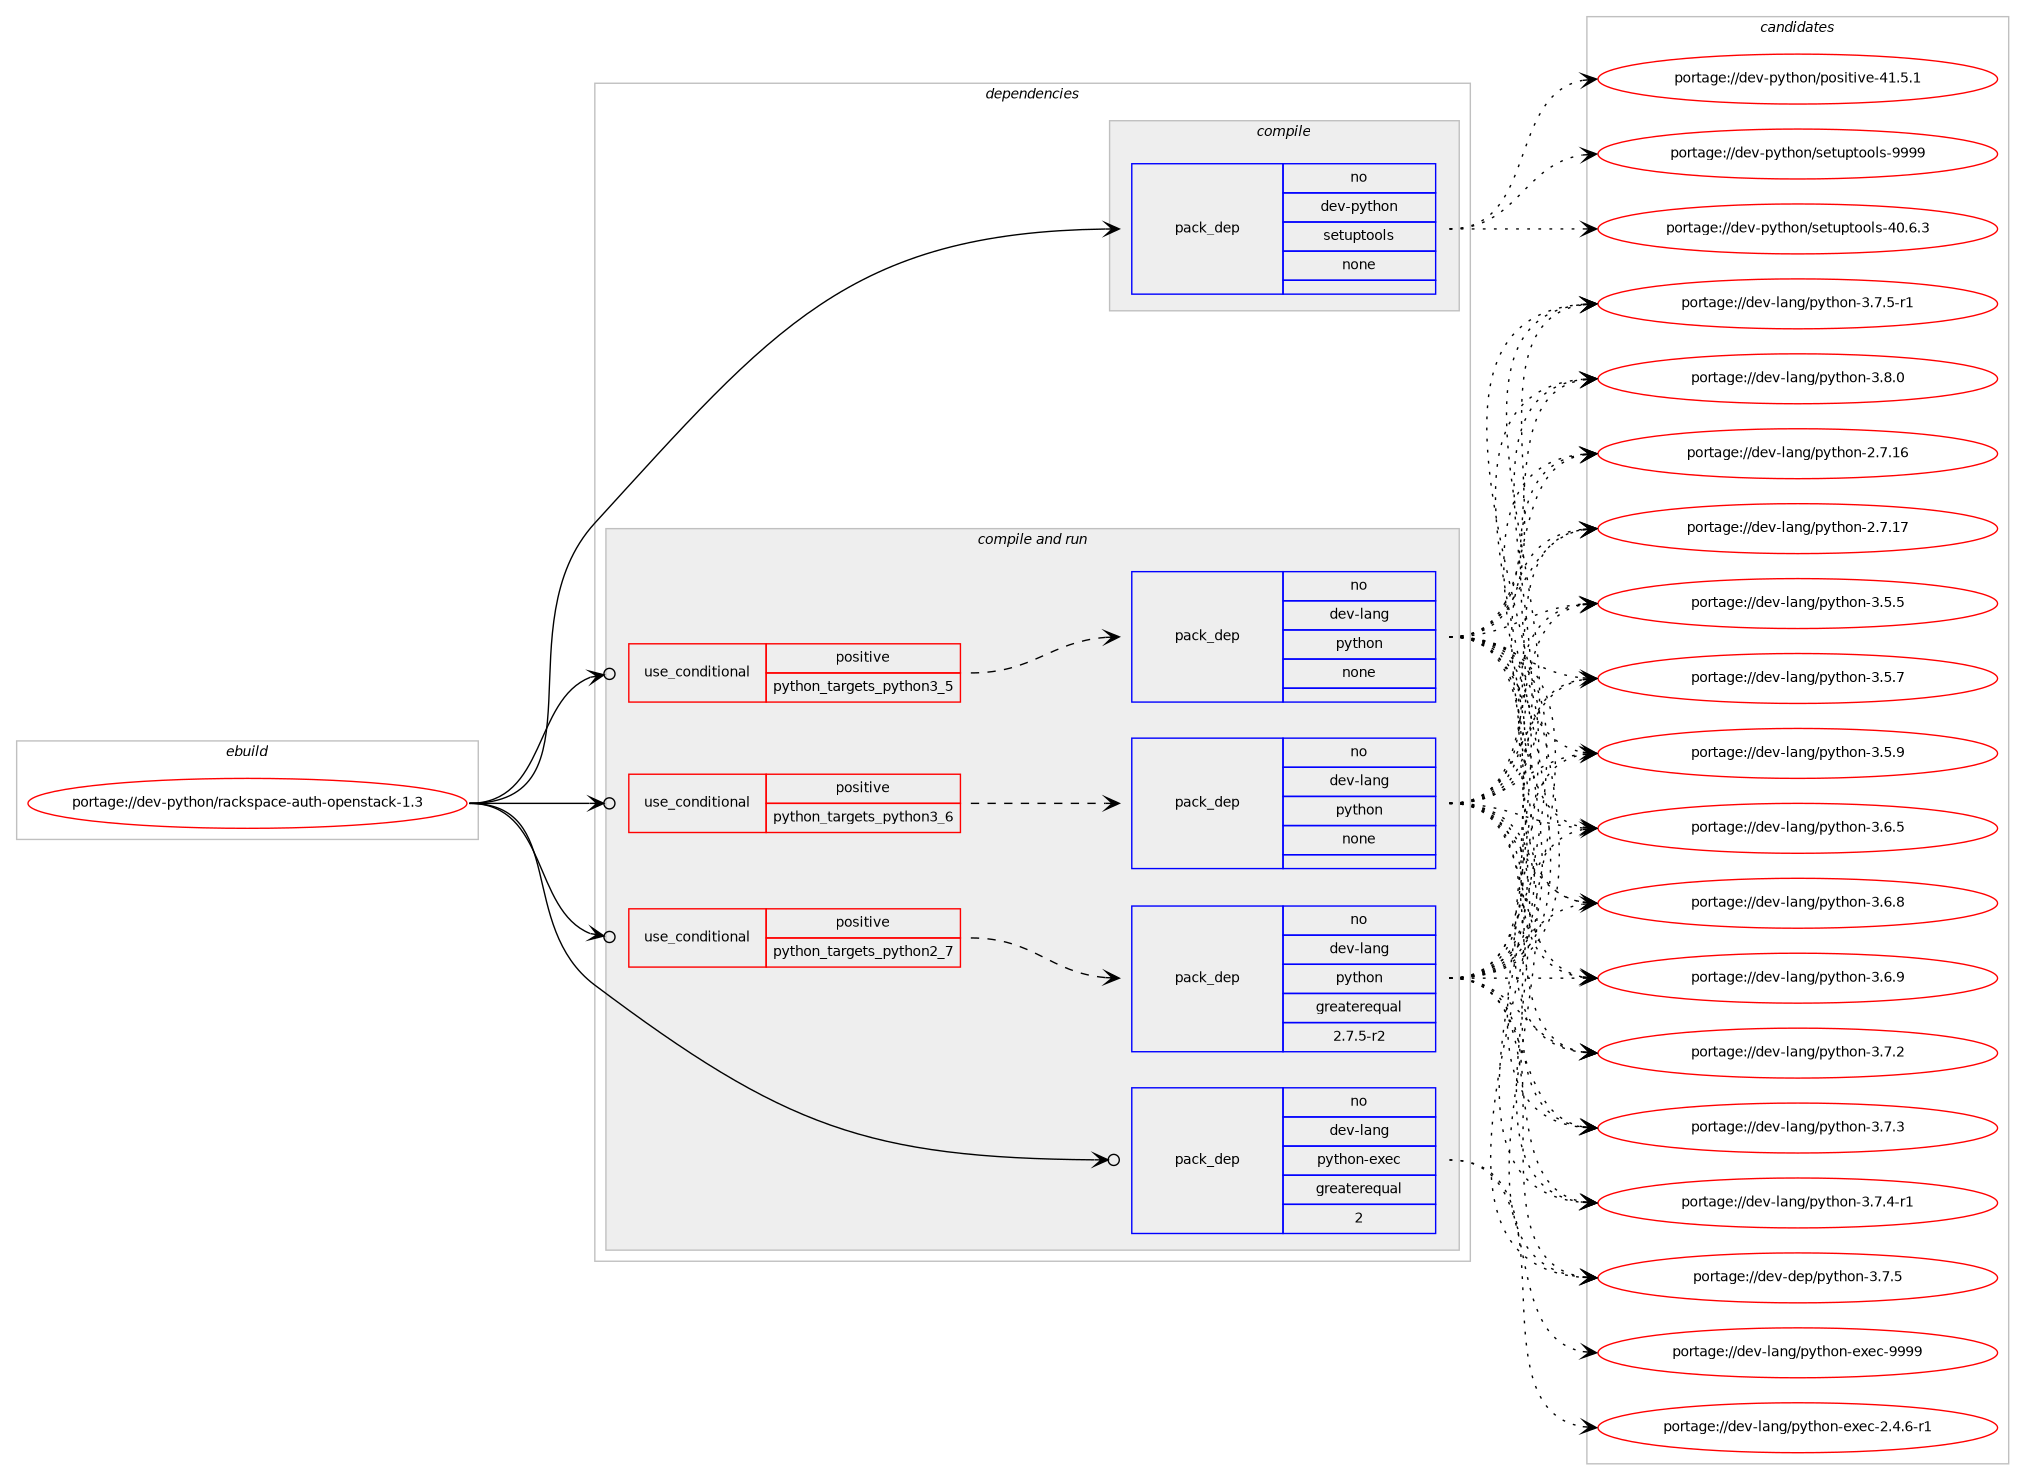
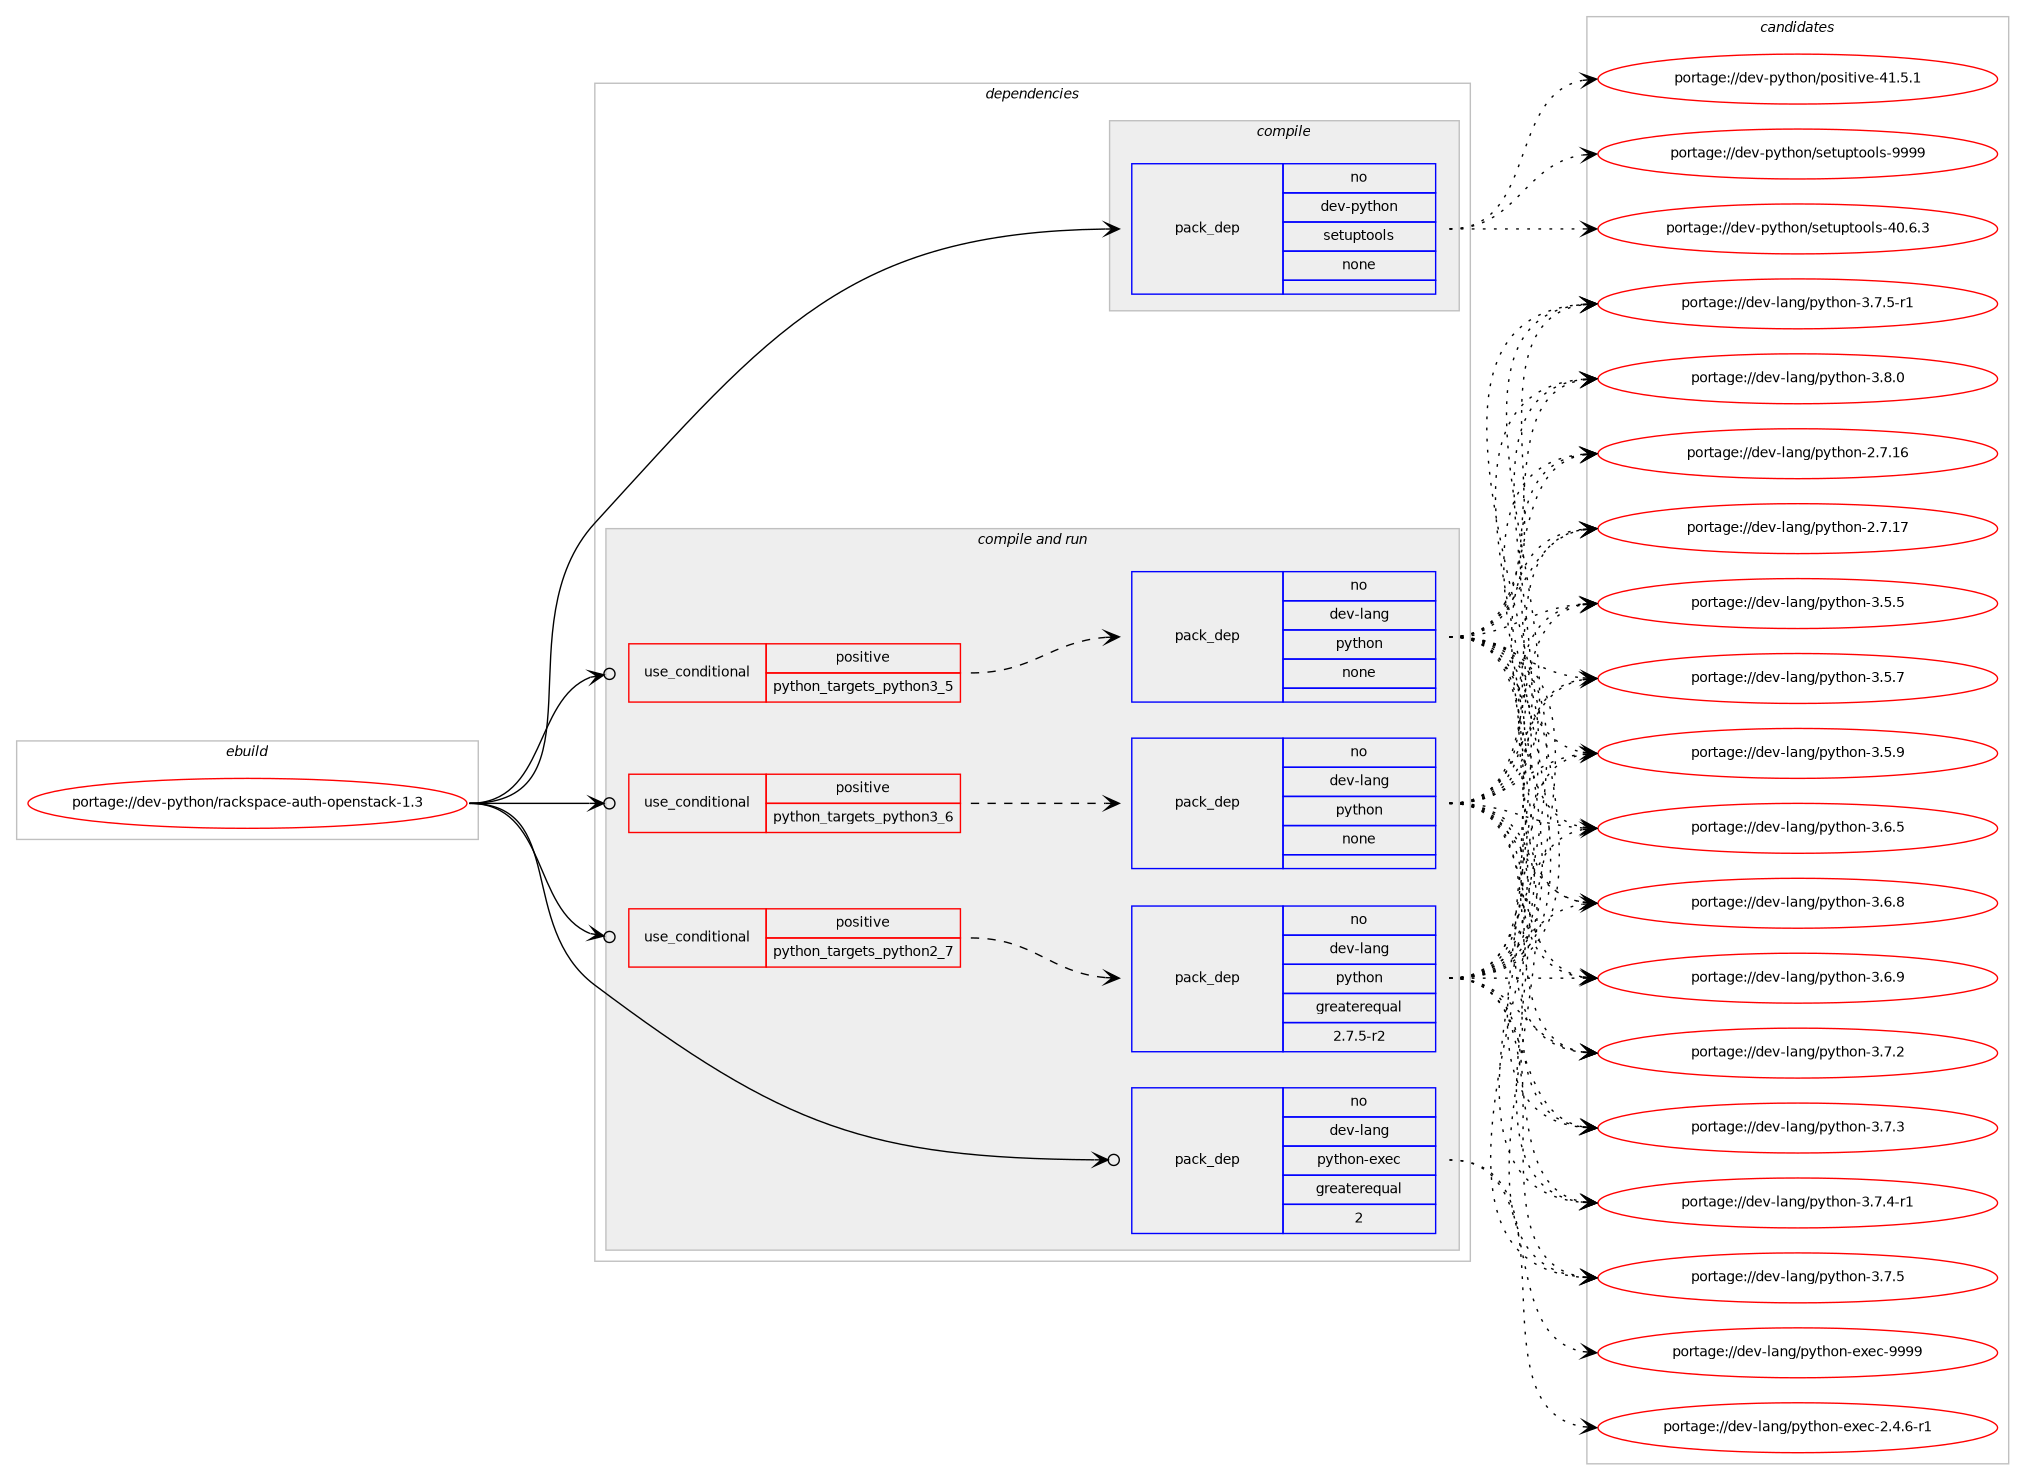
  digraph {
    compound=true
    concentrate=true
    fontname=Helvetica
    fontsize=10
    newrank=true
    rankdir=LR
    ranksep=1.5
    node [color=red fontname=Helvetica fontsize=10]
    edge [arrowhead=vee headport=w style=dotted tailport=e weight=100]
    n1 [label="portage://dev-python/rackspace-auth-openstack-1.3" width=4]
    n2 [color=blue label=<<TABLE BORDER="0" CELLBORDER="1" CELLSPACING="0" CELLPADDING="4" WIDTH="220"><TR><TD ROWSPAN="6" CELLPADDING="30">pack_dep</TD></TR><TR><TD WIDTH="110">no</TD></TR><TR><TD>dev-python</TD></TR><TR><TD>setuptools</TD></TR><TR><TD>none</TD></TR><TR><TD></TD></TR></TABLE>> shape=none]
    n3 [color=blue label=<<TABLE BORDER="0" CELLBORDER="1" CELLSPACING="0" CELLPADDING="4" WIDTH="220"><TR><TD ROWSPAN="6" CELLPADDING="30">pack_dep</TD></TR><TR><TD WIDTH="110">no</TD></TR><TR><TD>dev-lang</TD></TR><TR><TD>python</TD></TR><TR><TD>greaterequal</TD></TR><TR><TD>2.7.5-r2</TD></TR></TABLE>> shape=none]
    n4 [label=<<TABLE BORDER="0" CELLBORDER="1" CELLSPACING="0" CELLPADDING="4"><TR><TD ROWSPAN="3" CELLPADDING="10">use_conditional</TD></TR><TR><TD>positive</TD></TR><TR><TD>python_targets_python2_7</TD></TR></TABLE>> shape=none]
    n5 [color=blue label=<<TABLE BORDER="0" CELLBORDER="1" CELLSPACING="0" CELLPADDING="4" WIDTH="220"><TR><TD ROWSPAN="6" CELLPADDING="30">pack_dep</TD></TR><TR><TD WIDTH="110">no</TD></TR><TR><TD>dev-lang</TD></TR><TR><TD>python</TD></TR><TR><TD>none</TD></TR><TR><TD></TD></TR></TABLE>> shape=none]
    n6 [label=<<TABLE BORDER="0" CELLBORDER="1" CELLSPACING="0" CELLPADDING="4"><TR><TD ROWSPAN="3" CELLPADDING="10">use_conditional</TD></TR><TR><TD>positive</TD></TR><TR><TD>python_targets_python3_5</TD></TR></TABLE>> shape=none]
    n7 [color=blue label=<<TABLE BORDER="0" CELLBORDER="1" CELLSPACING="0" CELLPADDING="4" WIDTH="220"><TR><TD ROWSPAN="6" CELLPADDING="30">pack_dep</TD></TR><TR><TD WIDTH="110">no</TD></TR><TR><TD>dev-lang</TD></TR><TR><TD>python</TD></TR><TR><TD>none</TD></TR><TR><TD></TD></TR></TABLE>> shape=none]
    n8 [label=<<TABLE BORDER="0" CELLBORDER="1" CELLSPACING="0" CELLPADDING="4"><TR><TD ROWSPAN="3" CELLPADDING="10">use_conditional</TD></TR><TR><TD>positive</TD></TR><TR><TD>python_targets_python3_6</TD></TR></TABLE>> shape=none]
    n9 [color=blue label=<<TABLE BORDER="0" CELLBORDER="1" CELLSPACING="0" CELLPADDING="4" WIDTH="220"><TR><TD ROWSPAN="6" CELLPADDING="30">pack_dep</TD></TR><TR><TD WIDTH="110">no</TD></TR><TR><TD>dev-lang</TD></TR><TR><TD>python-exec</TD></TR><TR><TD>greaterequal</TD></TR><TR><TD>2</TD></TR></TABLE>> shape=none]
    n10 [label="portage://dev-lang/python-2.7.16" width=4]
    n11 [label="portage://dev-lang/python-2.7.17" width=4]
    n12 [label="portage://dev-lang/python-3.5.5" width=4]
    n13 [label="portage://dev-lang/python-3.5.7" width=4]
    n14 [label="portage://dev-lang/python-3.5.9" width=4]
    n15 [label="portage://dev-lang/python-3.6.5" width=4]
    n16 [label="portage://dev-lang/python-3.6.8" width=4]
    n17 [label="portage://dev-lang/python-3.6.9" width=4]
    n18 [label="portage://dev-lang/python-3.7.2" width=4]
    n19 [label="portage://dev-lang/python-3.7.3" width=4]
    n20 [label="portage://dev-lang/python-3.7.4-r1" width=4]
-   n21 [label="portage://dev-dep/python-3.7.5" width=4]
+   n21 [label="portage://dev-lang/python-3.7.5" width=4]
    n22 [label="portage://dev-lang/python-3.7.5-r1" width=4]
    n23 [label="portage://dev-lang/python-3.8.0" width=4]
    n24 [label="portage://dev-python/setuptools-40.6.3" width=4]
    n25 [label="portage://dev-python/positive-41.5.1" width=4]
    n26 [label="portage://dev-python/setuptools-9999" width=4]
    n27 [label="portage://dev-lang/python-exec-2.4.6-r1" width=4]
    n28 [label="portage://dev-lang/python-exec-9999" width=4]
    subgraph cluster_1 {
      color=gray
      label=<<i>ebuild</i>>
      rank=same
      n1
    }
    subgraph cluster_2 {
      color=gray
      label=<<i>dependencies</i>>
      subgraph cluster_3 {
        color=gray
        fillcolor="#eeeeee"
        label=<<i>compile</i>>
        style=filled
        subgraph sub_4 {
          color=gray
          fillcolor="#eeeeee"
          label=<<i>compile</i>>
          style=filled
          n2
        }
      }
      subgraph cluster_5 {
        color=gray
        fillcolor="#eeeeee"
        label=<<i>compile and run</i>>
        style=filled
        subgraph sub_6 {
          color=gray
          fillcolor="#eeeeee"
          label=<<i>compile and run</i>>
          style=filled
          n4
          subgraph sub_7 {
            color=gray
            fillcolor="#eeeeee"
            label=<<i>compile and run</i>>
            style=filled
            n3
          }
        }
        subgraph sub_8 {
          color=gray
          fillcolor="#eeeeee"
          label=<<i>compile and run</i>>
          style=filled
          n6
          subgraph sub_9 {
            color=gray
            fillcolor="#eeeeee"
            label=<<i>compile and run</i>>
            style=filled
            n5
          }
        }
        subgraph sub_10 {
          color=gray
          fillcolor="#eeeeee"
          label=<<i>compile and run</i>>
          style=filled
          n8
          subgraph sub_11 {
            color=gray
            fillcolor="#eeeeee"
            label=<<i>compile and run</i>>
            style=filled
            n7
          }
        }
        subgraph sub_12 {
          color=gray
          fillcolor="#eeeeee"
          label=<<i>compile and run</i>>
          style=filled
          n9
        }
      }
      subgraph cluster_13 {
        color=gray
        fillcolor="#eeeeee"
        label=<<i>run</i>>
        style=filled
      }
    }
    subgraph cluster_14 {
      color=gray
      label=<<i>candidates</i>>
      rank=same
      subgraph sub_15 {
        color=black
        label=<<i>candidates</i>>
        nodesep=1
        rank=same
        n10
        n11
        n12
        n13
        n14
        n15
        n16
        n17
        n18
        n19
        n20
        n21
        n22
        n23
      }
      subgraph sub_16 {
        color=black
        label=<<i>candidates</i>>
        nodesep=1
        rank=same
        n24
        n25
        n26
      }
      subgraph sub_17 {
        color=black
        label=<<i>candidates</i>>
        nodesep=1
        rank=same
        n10
        n11
        n12
        n13
        n14
        n15
        n16
        n17
        n18
        n19
        n20
        n21
        n22
        n23
      }
      subgraph sub_18 {
        color=black
        label=<<i>candidates</i>>
        nodesep=1
        rank=same
        n10
        n11
        n12
        n13
        n14
        n15
        n16
        n17
        n18
        n19
        n20
        n21
        n22
        n23
      }
      subgraph sub_19 {
        color=black
        label=<<i>candidates</i>>
        nodesep=1
        rank=same
        n27
        n28
      }
    }
    n1 -> n2 [style=solid weight=20]
    n1 -> n4 [arrowhead=odotvee style=solid weight=20]
    n1 -> n6 [arrowhead=odotvee style=solid weight=20]
    n1 -> n8 [arrowhead=odotvee style=solid weight=20]
    n1 -> n9 [arrowhead=odotvee style=solid weight=20]
    n2 -> n24
    n2 -> n25
    n2 -> n26
    n3 -> n10
    n3 -> n11
    n3 -> n12
    n3 -> n13
    n3 -> n14
    n3 -> n15
    n3 -> n16
    n3 -> n17
    n3 -> n18
    n3 -> n19
    n3 -> n20
    n3 -> n21
    n3 -> n22
    n3 -> n23
    n4 -> n3 [style=dashed weight=20]
    n5 -> n10
    n5 -> n11
    n5 -> n12
    n5 -> n13
    n5 -> n14
    n5 -> n15
    n5 -> n16
    n5 -> n17
    n5 -> n18
    n5 -> n19
    n5 -> n20
    n5 -> n21
    n5 -> n22
    n5 -> n23
    n6 -> n5 [style=dashed weight=20]
    n7 -> n10
    n7 -> n11
    n7 -> n12
    n7 -> n13
    n7 -> n14
    n7 -> n15
    n7 -> n16
    n7 -> n17
    n7 -> n18
    n7 -> n19
    n7 -> n20
    n7 -> n21
    n7 -> n22
    n7 -> n23
    n8 -> n7 [style=dashed weight=20]
    n9 -> n27
    n9 -> n28
  }
